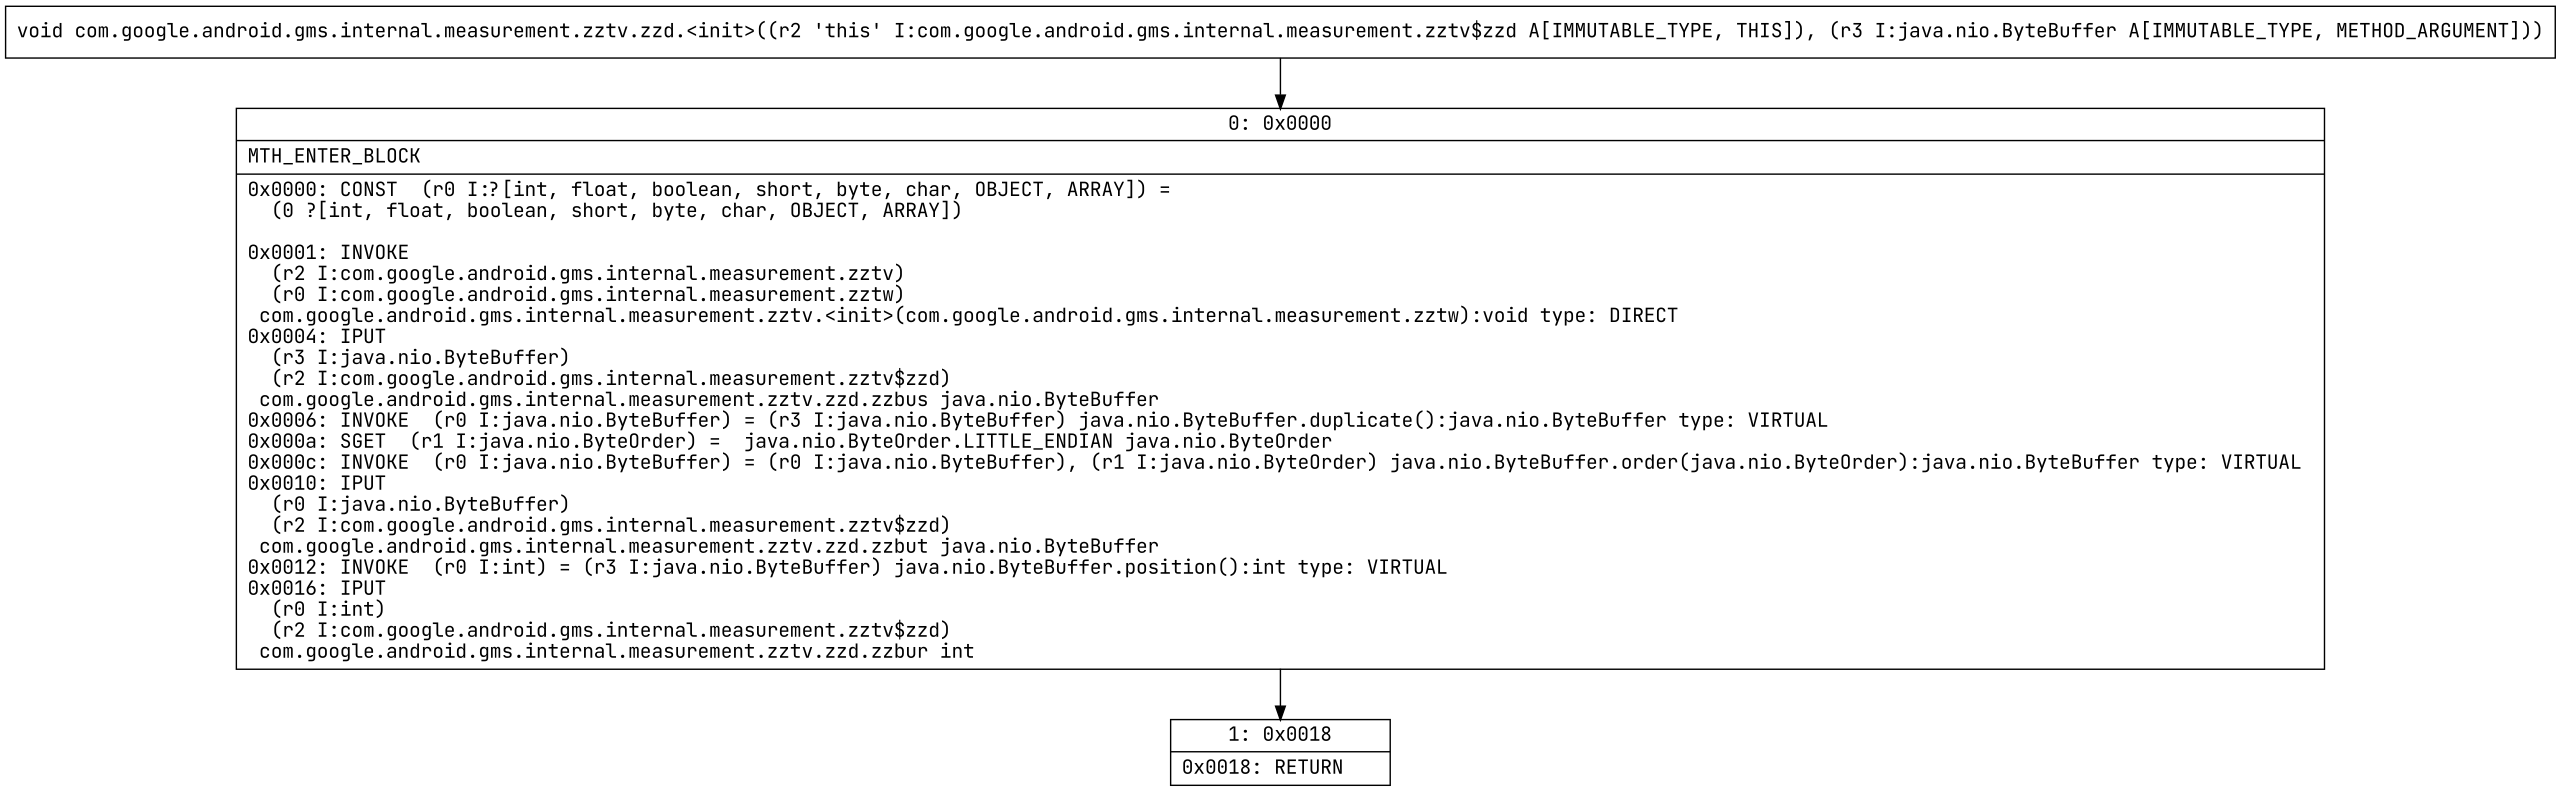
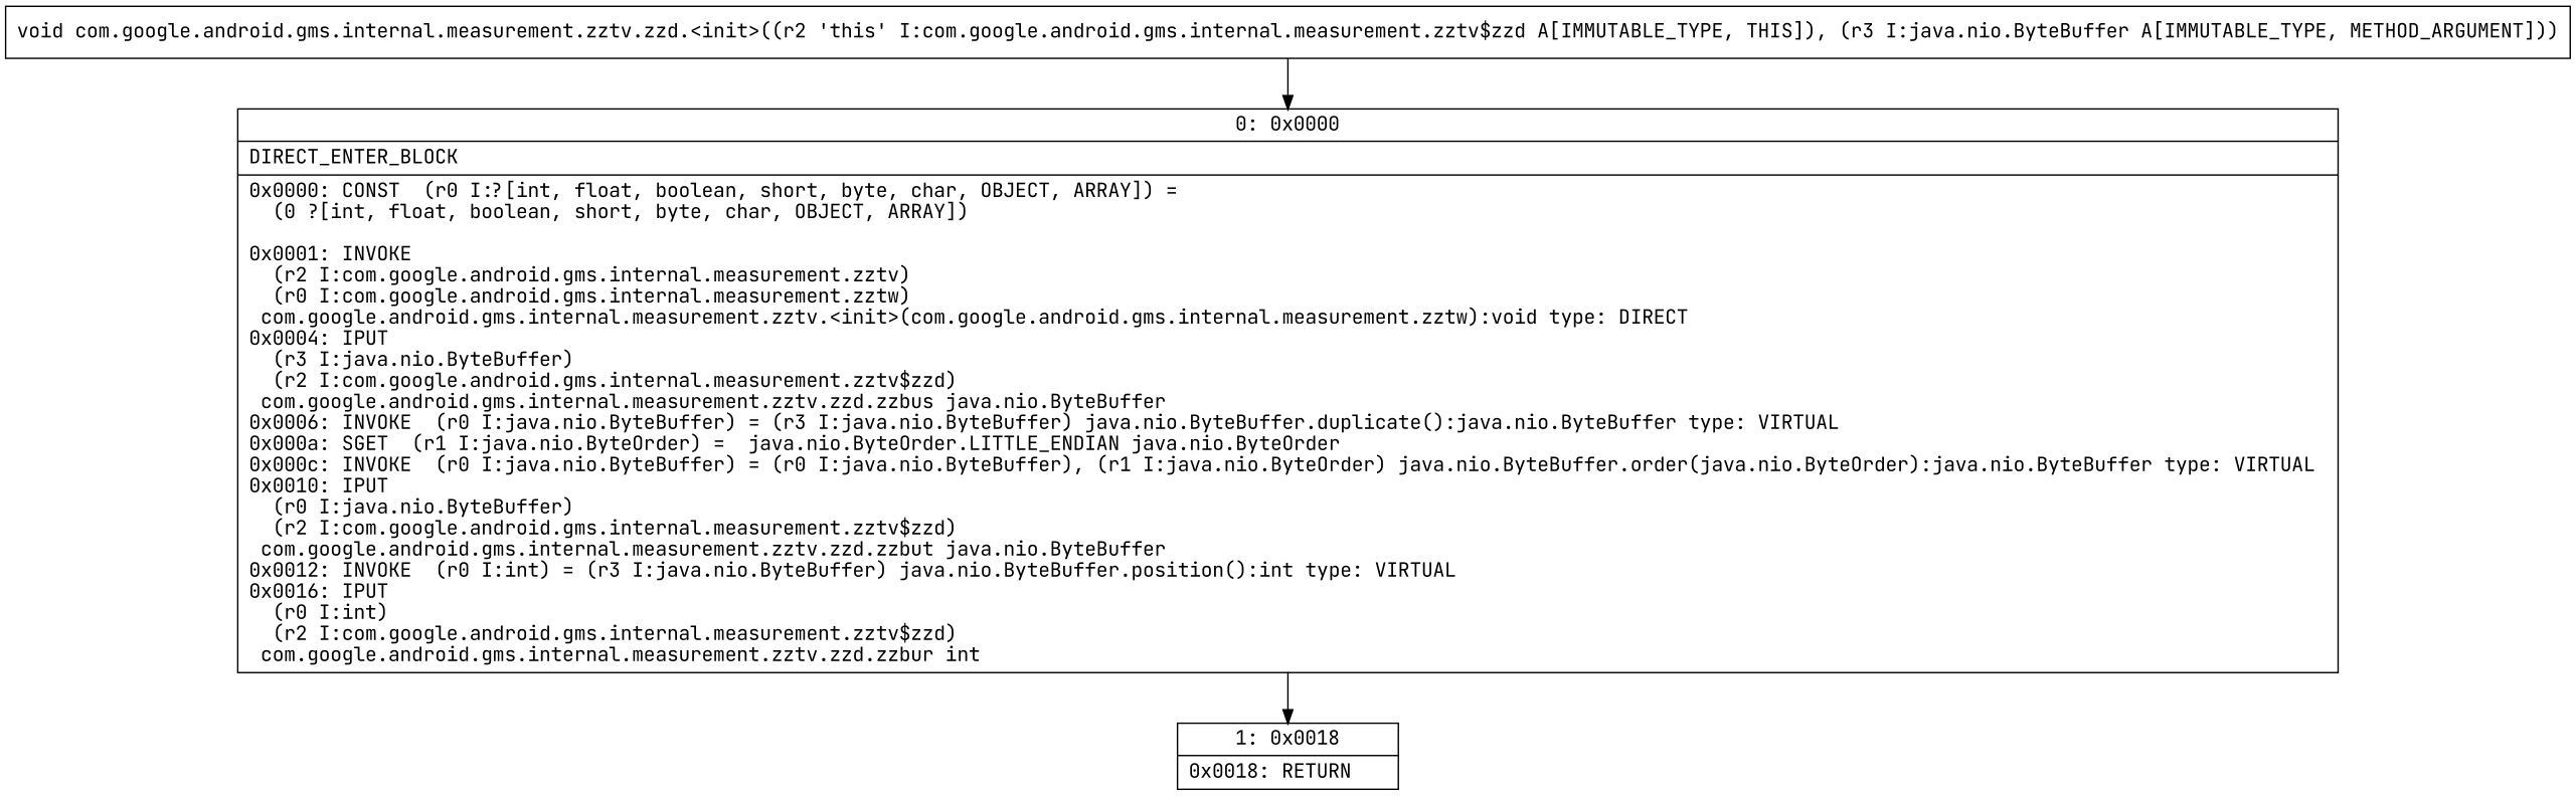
  digraph {
    fontname="JetBrains Mono"
    node [shape=record fontname="JetBrains Mono"]
    edge [fontname="JetBrains Mono"]
-   n1 [label="{0\:\ 0x0000|MTH_ENTER_BLOCK\l|0x0000: CONST  (r0 I:?[int, float, boolean, short, byte, char, OBJECT, ARRAY]) = \l  (0 ?[int, float, boolean, short, byte, char, OBJECT, ARRAY])\l \l0x0001: INVOKE  \l  (r2 I:com.google.android.gms.internal.measurement.zztv)\l  (r0 I:com.google.android.gms.internal.measurement.zztw)\l com.google.android.gms.internal.measurement.zztv.\<init\>(com.google.android.gms.internal.measurement.zztw):void type: DIRECT \l0x0004: IPUT  \l  (r3 I:java.nio.ByteBuffer)\l  (r2 I:com.google.android.gms.internal.measurement.zztv$zzd)\l com.google.android.gms.internal.measurement.zztv.zzd.zzbus java.nio.ByteBuffer \l0x0006: INVOKE  (r0 I:java.nio.ByteBuffer) = (r3 I:java.nio.ByteBuffer) java.nio.ByteBuffer.duplicate():java.nio.ByteBuffer type: VIRTUAL \l0x000a: SGET  (r1 I:java.nio.ByteOrder) =  java.nio.ByteOrder.LITTLE_ENDIAN java.nio.ByteOrder \l0x000c: INVOKE  (r0 I:java.nio.ByteBuffer) = (r0 I:java.nio.ByteBuffer), (r1 I:java.nio.ByteOrder) java.nio.ByteBuffer.order(java.nio.ByteOrder):java.nio.ByteBuffer type: VIRTUAL \l0x0010: IPUT  \l  (r0 I:java.nio.ByteBuffer)\l  (r2 I:com.google.android.gms.internal.measurement.zztv$zzd)\l com.google.android.gms.internal.measurement.zztv.zzd.zzbut java.nio.ByteBuffer \l0x0012: INVOKE  (r0 I:int) = (r3 I:java.nio.ByteBuffer) java.nio.ByteBuffer.position():int type: VIRTUAL \l0x0016: IPUT  \l  (r0 I:int)\l  (r2 I:com.google.android.gms.internal.measurement.zztv$zzd)\l com.google.android.gms.internal.measurement.zztv.zzd.zzbur int \l}"]
+   n1 [label="{0\:\ 0x0000|DIRECT_ENTER_BLOCK\l|0x0000: CONST  (r0 I:?[int, float, boolean, short, byte, char, OBJECT, ARRAY]) = \l  (0 ?[int, float, boolean, short, byte, char, OBJECT, ARRAY])\l \l0x0001: INVOKE  \l  (r2 I:com.google.android.gms.internal.measurement.zztv)\l  (r0 I:com.google.android.gms.internal.measurement.zztw)\l com.google.android.gms.internal.measurement.zztv.\<init\>(com.google.android.gms.internal.measurement.zztw):void type: DIRECT \l0x0004: IPUT  \l  (r3 I:java.nio.ByteBuffer)\l  (r2 I:com.google.android.gms.internal.measurement.zztv$zzd)\l com.google.android.gms.internal.measurement.zztv.zzd.zzbus java.nio.ByteBuffer \l0x0006: INVOKE  (r0 I:java.nio.ByteBuffer) = (r3 I:java.nio.ByteBuffer) java.nio.ByteBuffer.duplicate():java.nio.ByteBuffer type: VIRTUAL \l0x000a: SGET  (r1 I:java.nio.ByteOrder) =  java.nio.ByteOrder.LITTLE_ENDIAN java.nio.ByteOrder \l0x000c: INVOKE  (r0 I:java.nio.ByteBuffer) = (r0 I:java.nio.ByteBuffer), (r1 I:java.nio.ByteOrder) java.nio.ByteBuffer.order(java.nio.ByteOrder):java.nio.ByteBuffer type: VIRTUAL \l0x0010: IPUT  \l  (r0 I:java.nio.ByteBuffer)\l  (r2 I:com.google.android.gms.internal.measurement.zztv$zzd)\l com.google.android.gms.internal.measurement.zztv.zzd.zzbut java.nio.ByteBuffer \l0x0012: INVOKE  (r0 I:int) = (r3 I:java.nio.ByteBuffer) java.nio.ByteBuffer.position():int type: VIRTUAL \l0x0016: IPUT  \l  (r0 I:int)\l  (r2 I:com.google.android.gms.internal.measurement.zztv$zzd)\l com.google.android.gms.internal.measurement.zztv.zzd.zzbur int \l}"]
    n2 [label="{1\:\ 0x0018|0x0018: RETURN   \l}"]
    n3 [label="{void com.google.android.gms.internal.measurement.zztv.zzd.\<init\>((r2 'this' I:com.google.android.gms.internal.measurement.zztv$zzd A[IMMUTABLE_TYPE, THIS]), (r3 I:java.nio.ByteBuffer A[IMMUTABLE_TYPE, METHOD_ARGUMENT])) }"]
    n1 -> n2
    n3 -> n1
  }
